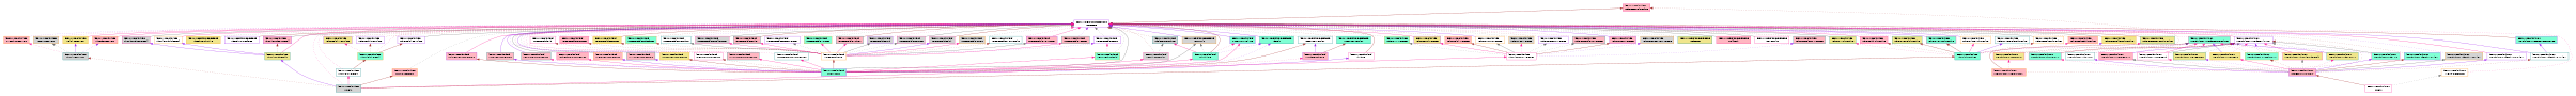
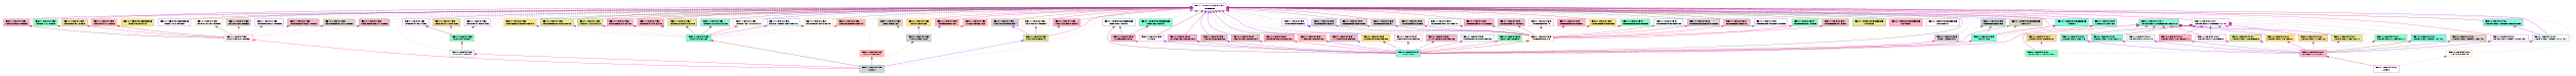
  digraph {
    rankdir=TB
    node [color=teal fillcolor=white fontname=Helvetica fontsize=10 shape=record style=filled]
    edge [color=deeppink dir=back fontname=Helvetica fontsize=10 labelfontname=Helvetica labelfontsize=10 style=dotted]
    n1 [color=purple fontcolor=black height=0.2 label="leanux::persist::Statement\l::prepare" width=0.4]
    n2 [color=deeppink fillcolor=lightgrey height=0.2 label="leanux::tools::lard\l::applyRetention" width=0.4]
    n3 [color=purple fillcolor=aquamarine height=0.2 label="leanux::tools::lard\l::mainLoop" width=0.4]
    n4 [fillcolor=aquamarine height=0.2 label="leanux::persist::Database\l::begin" width=0.4]
    n5 [fillcolor=aquamarine height=0.2 label="leanux::tools::lard\l::shrinkDB" width=0.4]
    n6 [color=darkorange fillcolor=khaki height=0.2 label="leanux::persist::Database\l::beginExclusive" width=0.4]
    n7 [color=purple height=0.2 label="leanux::persist::Database\l::beginImmediate" width=0.4]
    n8 [color=purple fillcolor=khaki height=0.2 label="leanux::tools::lrep\l::chartCmdAverage" width=0.4]
    n9 [fillcolor=lightgrey height=0.2 label="leanux::tools::lrep\l::main" width=0.4]
    n10 [color=deeppink fillcolor=lightpink height=0.2 label="leanux::tools::lrep\l::chartCPUTimeLine" width=0.4]
    n11 [color=darkorange fillcolor=lightpink height=0.2 label="leanux::tools::lrep\l::chartDiskAverage" width=0.4]
    n12 [color=purple height=0.2 label="leanux::tools::lrep\l::chartDiskRSZHisto" width=0.4]
    n13 [color=darkorange fillcolor=aquamarine height=0.2 label="leanux::tools::lrep\l::htmlDiskDetail" width=0.4]
    n14 [height=0.2 label="leanux::tools::lrep\l::htmlDiskDetails" width=0.4]
    n15 [color=purple height=0.2 label="leanux::tools::lrep\l::chartDiskScvHisto" width=0.4]
    n16 [color=deeppink fillcolor=lightpink height=0.2 label="leanux::tools::lrep\l::chartDiskTimeLine" width=0.4]
    n17 [color=purple fillcolor=khaki height=0.2 label="leanux::tools::lrep\l::chartDiskWSZHisto" width=0.4]
    n18 [fillcolor=khaki height=0.2 label="leanux::tools::lrep\l::chartKernelTimeLine" width=0.4]
    n19 [color=darkorange height=0.2 label="leanux::tools::lrep\l::chartMountAverage" width=0.4]
    n20 [color=deeppink fillcolor=aquamarine height=0.2 label="leanux::tools::lrep\l::chartMountTimeLine" width=0.4]
    n21 [color=darkorange fillcolor=lightgrey height=0.2 label="leanux::tools::lrep\l::chartNetAverage" width=0.4]
    n22 [color=darkorange height=0.2 label="leanux::tools::lrep\l::chartNicBWTimeLine" width=0.4]
    n23 [height=0.2 label="leanux::tools::lrep\l::chartNICPacketTimeLine" width=0.4]
    n24 [color=darkorange height=0.2 label="leanux::tools::lrep\l::chartPagingTimeLine" width=0.4]
    n25 [color=purple height=0.2 label="leanux::tools::lrep\l::chartPerCPUAverage" width=0.4]
    n26 [color=darkorange fillcolor=lightpink height=0.2 label="leanux::tools::lrep\l::chartSchedTimeLine" width=0.4]
    n27 [fillcolor=lightpink height=0.2 label="leanux::tools::lrep\l::chartTCPClientAverage" width=0.4]
    n28 [color=darkorange fillcolor=khaki height=0.2 label="leanux::tools::lrep\l::chartTCPClientTimeLine" width=0.4]
    n29 [color=darkorange fillcolor=lightgrey height=0.2 label="leanux::tools::lrep\l::chartTCPServerAverage" width=0.4]
    n30 [fillcolor=khaki height=0.2 label="leanux::tools::lrep\l::chartTCPServerTimeLine" width=0.4]
    n31 [fillcolor=lightpink height=0.2 label="leanux::tools::lrep\l::chartTotalCPUAverage" width=0.4]
    n32 [color=purple fillcolor=lightpink height=0.2 label="leanux::tools::lrep\l::chartUserAverage" width=0.4]
    n33 [color=darkorange fillcolor=aquamarine height=0.2 label="leanux::tools::lrep\l::chartVMAverage" width=0.4]
    n34 [fillcolor=khaki height=0.2 label="leanux::tools::lrep\l::chartVMTimeLine" width=0.4]
    n35 [color=darkorange fillcolor=lightgrey height=0.2 label="leanux::persist::Database\l::commit" width=0.4]
    n36 [color=darkorange fillcolor=lightpink height=0.2 label="leanux::tools::lrep\l::computeTotals" width=0.4]
    n37 [color=darkorange fillcolor=lightgrey height=0.2 label="leanux::tools::lrep\l::CPUHeatMap" width=0.4]
    n38 [color=purple fillcolor=lightgrey height=0.2 label="leanux::tools::lard\l::createTableCmd" width=0.4]
    n39 [color=deeppink fillcolor=lightgrey height=0.2 label="leanux::tools::lard\l::createTableCpustat" width=0.4]
    n40 [color=deeppink fillcolor=lightgrey height=0.2 label="leanux::tools::lard\l::createTableDisk" width=0.4]
    n41 [color=darkorange fillcolor=lightgrey height=0.2 label="leanux::tools::lard\l::createTableIostat" width=0.4]
    n42 [height=0.2 label="leanux::tools::lard\l::createTableMountpoint" width=0.4]
    n43 [color=purple fillcolor=lightpink height=0.2 label="leanux::tools::lard\l::createTableMountstat" width=0.4]
    n44 [fillcolor=lightpink height=0.2 label="leanux::tools::lard\l::createTableNetstat" width=0.4]
    n45 [color=deeppink height=0.2 label="leanux::tools::lard\l::createTableNic" width=0.4]
    n46 [color=deeppink fillcolor=lightpink height=0.2 label="leanux::tools::lard\l::createTableProcstat" width=0.4]
    n47 [color=darkorange fillcolor=khaki height=0.2 label="leanux::tools::lard\l::createTableResstat" width=0.4]
    n48 [color=darkorange fillcolor=aquamarine height=0.2 label="leanux::tools::lard\l::createTableSchedstat" width=0.4]
    n49 [height=0.2 label="leanux::tools::lard\l::createTableSnapshot" width=0.4]
    n50 [color=purple height=0.2 label="leanux::tools::lard\l::createTableStatus" width=0.4]
    n51 [color=darkorange fillcolor=aquamarine height=0.2 label="leanux::tools::lard\l::ensureSinglePid" width=0.4]
    n52 [color=deeppink fillcolor=lightgrey height=0.2 label="leanux::tools::lard\l::createTableTcpclientstat" width=0.4]
    n53 [fillcolor=lightpink height=0.2 label="leanux::tools::lard\l::createTableTcpkey" width=0.4]
    n54 [color=purple height=0.2 label="leanux::tools::lard\l::createTableTcpserverstat" width=0.4]
    n55 [color=darkorange fillcolor=aquamarine height=0.2 label="leanux::tools::lard\l::createTableVmstat" width=0.4]
    n56 [fillcolor=lightpink height=0.2 label="leanux::tools::lard\l::createTableWchan" width=0.4]
    n57 [fillcolor=lightgrey height=0.2 label="leanux::tools::lard\l::deleteSnapshots" width=0.4]
    n58 [color=darkorange fillcolor=khaki height=0.2 label="leanux::tools::lrep\l::DiskHeatMap" width=0.4]
    n59 [color=purple fillcolor=aquamarine height=0.2 label="leanux::tools::lmon\l::LardHistory::fetchXIOView" width=0.4]
    n60 [color=darkorange fillcolor=lightgrey height=0.2 label="leanux::tools::lmon\l::LardHistory::fetchXNetView" width=0.4]
    n61 [color=purple height=0.2 label="leanux::tools::lmon\l::LardHistory::fetchXProcView" width=0.4]
    n62 [height=0.2 label="leanux::tools::lmon\l::LardHistory::fetchXSysView" width=0.4]
    n63 [color=purple fillcolor=aquamarine height=0.2 label="leanux::tools::lmon\l::LardHistory::getCPUStatRange" width=0.4]
    n64 [height=0.2 label="leanux::persist::Database\l::getUserVersion" width=0.4]
    n65 [color=purple fillcolor=lightpink height=0.2 label="leanux::tools::lrep\l::htmlCmdCPUDetail" width=0.4]
    n66 [fillcolor=khaki height=0.2 label="leanux::tools::lrep\l::htmlCmdDetails" width=0.4]
    n67 [color=deeppink fillcolor=lightgrey height=0.2 label="leanux::tools::lrep\l::htmlCmdRSSDetail" width=0.4]
    n68 [color=darkorange height=0.2 label="leanux::tools::lrep\l::htmlCmdUidDetail" width=0.4]
    n69 [color=deeppink height=0.2 label="leanux::tools::lard\l::initDB" width=0.4]
    n70 [color=darkorange fillcolor=lightpink height=0.2 label="leanux::tools::lrep\l::load5HeatMap" width=0.4]
    n71 [color=darkorange fillcolor=lightpink height=0.2 label="leanux::tools::lrep\l::NetPktHeatMap" width=0.4]
    n72 [fillcolor=khaki height=0.2 label="leanux::persist::Database\l::release" width=0.4]
    n73 [color=deeppink fillcolor=lightpink height=0.2 label="leanux::persist::Database\l::rollback" width=0.4]
    n74 [color=deeppink height=0.2 label="leanux::persist::Database\l::savepoint" width=0.4]
    n75 [fillcolor=aquamarine height=0.2 label="leanux::persist::Database\l::setUserVersion" width=0.4]
    n76 [color=purple fillcolor=lightpink height=0.2 label="leanux::tools::lard\l::TimeSnap::storeSnap" width=0.4]
    n77 [fillcolor=lightpink height=0.2 label="leanux::tools::lard\l::IOSnap::storeSnap" width=0.4]
    n78 [fillcolor=lightpink height=0.2 label="leanux::tools::lard\l::CPUSnap::storeSnap" width=0.4]
    n79 [color=deeppink fillcolor=lightpink height=0.2 label="leanux::tools::lard\l::SchedSnap::storeSnap" width=0.4]
    n80 [color=darkorange fillcolor=lightpink height=0.2 label="leanux::tools::lard\l::NetSnap::storeSnap" width=0.4]
    n81 [fillcolor=lightpink height=0.2 label="leanux::tools::lard\l::VMSnap::storeSnap" width=0.4]
    n82 [color=darkorange fillcolor=khaki height=0.2 label="leanux::tools::lard\l::ProcSnap::storeSnap" width=0.4]
    n83 [color=deeppink height=0.2 label="leanux::tools::lard\l::ResSnap::storeSnap" width=0.4]
    n84 [fillcolor=lightpink height=0.2 label="leanux::tools::lard\l::MountSnap::storeSnap" width=0.4]
    n85 [height=0.2 label="leanux::tools::lard\l::TCPEstaSnap::storeSnap" width=0.4]
    n86 [color=purple height=0.2 label="leanux::tools::lmon\l::LardHistory::updateMinMax" width=0.4]
    n87 [color=deeppink fillcolor=aquamarine height=0.2 label="leanux::tools::lmon\l::LardHistory::updateRangeTime" width=0.4]
    n88 [color=purple fillcolor=aquamarine height=0.2 label="leanux::tools::lard\l::vacuumAnalyze" width=0.4]
    n89 [color=darkorange height=0.2 label="leanux::tools::lmon\l::verifyDatabase" width=0.4]
    n90 [color=deeppink height=0.2 label="leanux::tools::lrep\l::htmlReportAverages" width=0.4]
    n91 [fillcolor=aquamarine height=0.2 label="leanux::tools::lrep\l::htmlTimeLines" width=0.4]
    n92 [fillcolor=lightgrey height=0.2 label="leanux::tools::lrep\l::htmlHeatMaps" width=0.4]
    n93 [color=darkorange height=0.2 label="leanux::tools::lard\l::createSchema" width=0.4]
    n94 [color=purple fillcolor=lightpink height=0.2 label="leanux::tools::lmon\l::Screen::runHistory" width=0.4]
    n95 [color=purple fillcolor=lightpink height=0.2 label="leanux::tools::lard\l::updateSchema" width=0.4]
    n96 [fillcolor=khaki height=0.2 label="leanux::tools::lmon\l::LardHistory::dayDown" width=0.4]
    n97 [color=deeppink fillcolor=aquamarine height=0.2 label="leanux::tools::lmon\l::LardHistory::dayUp" width=0.4]
    n98 [color=deeppink fillcolor=aquamarine height=0.2 label="leanux::tools::lmon\l::LardHistory::hourDown" width=0.4]
    n99 [height=0.2 label="leanux::tools::lmon\l::LardHistory::hourUp" width=0.4]
-   n100 [color=darkorange fillcolor=lightpink height=0.2 label="leanux::tools::lmon\l::LardHistory::LardHistory" width=0.4]
+   n100 [color=darkorange fillcolor=aquamarine height=0.2 label="leanux::tools::lmon\l::LardHistory::LardHistory" width=0.4]
    n101 [color=deeppink fillcolor=lightpink height=0.2 label="leanux::tools::lmon\l::LardHistory::rangeDown" width=0.4]
    n102 [color=deeppink height=0.2 label="leanux::tools::lmon\l::LardHistory::rangeEnd" width=0.4]
    n103 [fillcolor=khaki height=0.2 label="leanux::tools::lmon\l::LardHistory::rangeStart" width=0.4]
    n104 [color=darkorange fillcolor=khaki height=0.2 label="leanux::tools::lmon\l::LardHistory::rangeUp" width=0.4]
    n105 [color=deeppink fillcolor=khaki height=0.2 label="leanux::tools::lmon\l::LardHistory::setZoom" width=0.4]
    n106 [color=darkorange fillcolor=aquamarine height=0.2 label="leanux::tools::lmon\l::LardHistory::weekDown" width=0.4]
-   n107 [color=deeppink fillcolor=khaki height=0.2 label="leanux::tools::lmon\l::LardHistory::htmlCmdDetails" width=0.4]
+   n107 [color=deeppink fillcolor=khaki height=0.2 label="leanux::tools::lmon\l::LardHistory::weekUp" width=0.4]
    n108 [color=deeppink height=0.2 label="leanux::tools::lmon\l::main" width=0.4]
    n1 -> n2 [color=brown]
    n1 -> n3 [color=gray40 style=solid]
    n1 -> n4 [color=purple style=solid]
    n1 -> n5 [color=brown style=solid]
    n1 -> n6 [color=gray40]
    n1 -> n7 [color=brown style=solid]
    n1 -> n8 [style=solid]
    n1 -> n9
-   n10 -> n1 [color=brown style=solid]
+   n1 -> n10 [color=brown style=solid]
    n1 -> n11 [color=brown]
    n1 -> n12 [color=brown]
    n1 -> n13
    n1 -> n14
    n1 -> n15 [color=gray40 style=solid]
    n1 -> n16 [style=solid]
    n1 -> n17 [color=brown]
    n1 -> n18 [color=purple]
    n1 -> n19 [color=purple style=solid]
    n1 -> n20 [color=purple style=solid]
    n1 -> n21 [color=gray40]
    n1 -> n22 [color=purple style=solid]
    n1 -> n23 [color=gray40]
    n1 -> n24 [color=gray40 style=solid]
    n1 -> n25 [color=brown]
    n1 -> n26 [color=brown]
    n1 -> n27
    n1 -> n28 [color=gray40 style=solid]
    n1 -> n29 [color=gray40]
    n1 -> n30 [color=brown style=solid]
    n1 -> n31 [color=brown]
    n1 -> n32 [color=purple style=solid]
    n1 -> n33 [color=gray40]
    n1 -> n34 [color=gray40 style=solid]
    n1 -> n35 [color=purple style=solid]
    n1 -> n36 [color=gray40]
    n1 -> n37
    n1 -> n38
    n1 -> n39 [color=gray40 style=solid]
    n1 -> n40 [color=brown style=solid]
    n1 -> n41 [color=gray40]
    n1 -> n42
    n1 -> n43 [style=solid]
    n1 -> n44 [color=purple]
    n1 -> n45 [color=purple]
    n1 -> n46
    n1 -> n47 [color=brown style=solid]
    n1 -> n48 [color=brown]
    n1 -> n49 [color=purple]
    n1 -> n50 [color=gray40]
    n1 -> n51 [color=gray40]
    n1 -> n52 [color=gray40 style=solid]
    n1 -> n53 [color=brown style=solid]
    n1 -> n54
    n1 -> n55 [color=gray40]
    n1 -> n56 [color=brown style=solid]
    n1 -> n57 [color=brown]
    n1 -> n58 [style=solid]
    n1 -> n59 [color=brown]
    n1 -> n60 [color=purple]
    n1 -> n61 [style=solid]
    n1 -> n62 [color=purple style=solid]
    n1 -> n63 [color=brown style=solid]
    n1 -> n64 [color=gray40]
    n1 -> n65 [color=gray40 style=solid]
    n1 -> n66 [style=solid]
    n1 -> n67 [color=gray40 style=solid]
    n1 -> n68 [style=solid]
    n1 -> n69 [color=brown style=solid]
    n1 -> n70 [style=solid]
    n1 -> n71 [color=purple]
    n1 -> n72 [color=gray40]
    n1 -> n73 [color=gray40 style=solid]
    n1 -> n74 [color=gray40 style=solid]
    n1 -> n75 [color=brown]
    n1 -> n76 [style=solid]
    n1 -> n77 [color=purple style=solid]
    n1 -> n78 [color=purple style=solid]
    n1 -> n79 [color=purple]
    n1 -> n80 [color=gray40 style=solid]
    n1 -> n81 [color=brown]
    n1 -> n82 [color=purple style=solid]
    n1 -> n83 [color=gray40]
    n1 -> n84
    n1 -> n85
    n1 -> n86 [style=solid]
    n1 -> n87
    n1 -> n88 [color=purple style=solid]
    n1 -> n89
    n2 -> n3 [style=solid]
    n4 -> n3 [color=purple]
    n4 -> n5 [color=purple]
    n5 -> n3 [style=solid]
    n8 -> n90 [style=solid]
    n10 -> n91 [color=brown]
    n11 -> n90 [color=brown style=solid]
    n12 -> n13 [color=brown]
    n13 -> n14 [color=brown style=solid]
    n14 -> n9 [style=solid]
    n15 -> n13 [color=brown style=solid]
    n16 -> n91 [color=brown]
    n17 -> n13
    n18 -> n91 [color=brown style=solid]
    n19 -> n90 [color=gray40 style=solid]
    n20 -> n91 [color=brown style=solid]
    n21 -> n90
    n22 -> n91 [style=solid]
    n23 -> n91 [color=purple style=solid]
    n24 -> n91 [color=brown]
    n25 -> n90 [color=gray40]
    n26 -> n91
    n27 -> n90 [color=gray40]
    n28 -> n91 [color=purple]
    n29 -> n90 [color=purple]
    n30 -> n91
    n31 -> n90 [color=purple]
    n32 -> n90 [color=brown style=solid]
    n33 -> n90 [color=gray40]
    n34 -> n91
    n35 -> n3 [color=gray40 style=solid]
    n35 -> n5 [color=gray40]
    n36 -> n9 [color=brown style=solid]
    n37 -> n92 [color=gray40]
    n38 -> n93 [color=gray40 style=solid]
    n39 -> n93 [color=gray40]
    n40 -> n93 [color=purple style=solid]
    n41 -> n93 [style=solid]
    n42 -> n93 [color=brown]
    n43 -> n93 [color=gray40 style=solid]
    n44 -> n93 [style=solid]
    n45 -> n93 [color=brown]
    n46 -> n93 [color=brown]
    n47 -> n93 [color=brown]
    n48 -> n93 [color=brown]
    n49 -> n93 [color=gray40 style=solid]
    n50 -> n51
    n50 -> n93 [color=purple]
    n51 -> n3 [style=solid]
    n52 -> n93 [style=solid]
    n53 -> n93 [style=solid]
    n54 -> n93 [color=gray40]
    n55 -> n93 [style=solid]
    n56 -> n93 [style=solid]
    n57 -> n2 [color=gray40]
    n57 -> n5 [style=solid]
    n58 -> n92 [color=purple style=solid]
    n59 -> n94 [color=brown style=solid]
    n60 -> n94 [color=gray40 style=solid]
    n61 -> n94 [color=purple style=solid]
    n62 -> n94 [color=brown]
    n63 -> n62 [color=purple style=solid]
    n64 -> n3 [color=brown style=solid]
    n64 -> n95 [color=purple style=solid]
    n65 -> n66 [color=brown]
    n66 -> n9 [color=purple style=solid]
    n67 -> n66 [color=purple style=solid]
    n68 -> n66 [color=purple style=solid]
    n69 -> n3 [color=purple style=solid]
    n70 -> n92 [color=purple]
    n71 -> n92
    n75 -> n95 [color=brown style=solid]
    n76 -> n3 [color=brown style=solid]
    n77 -> n3 [color=purple style=solid]
    n78 -> n3
    n79 -> n3 [style=solid]
    n80 -> n3 [color=purple style=solid]
    n81 -> n3 [color=purple]
    n82 -> n3 [color=brown style=solid]
    n83 -> n3 [color=brown]
    n84 -> n3 [style=solid]
    n85 -> n3 [style=solid]
    n86 -> n96 [color=gray40]
    n86 -> n97 [color=gray40 style=solid]
    n86 -> n98 [color=brown style=solid]
    n86 -> n99 [color=brown]
    n86 -> n100 [color=brown]
    n86 -> n101 [color=purple style=solid]
    n86 -> n102 [color=gray40 style=solid]
    n86 -> n103 [color=gray40]
    n86 -> n104
    n86 -> n105 [color=brown]
    n86 -> n106 [color=purple]
    n86 -> n107 [style=solid]
    n87 -> n96 [color=purple style=solid]
    n87 -> n97 [color=purple]
    n87 -> n98
    n87 -> n99 [color=purple]
    n87 -> n100 [color=brown style=solid]
    n87 -> n101 [color=purple]
    n87 -> n102 [style=solid]
    n87 -> n103
    n87 -> n104 [color=purple style=solid]
    n87 -> n105 [color=gray40]
-   n87 -> n106
    n87 -> n107 [color=brown]
    n88 -> n3 [style=solid]
    n88 -> n5
    n89 -> n108 [color=gray40]
    n90 -> n9 [style=solid]
    n91 -> n9 [color=brown style=solid]
    n92 -> n9 [color=brown]
    n93 -> n3 [color=brown style=solid]
    n94 -> n108 [color=brown style=solid]
    n95 -> n3
    n96 -> n94
    n97 -> n94 [color=purple style=solid]
    n98 -> n94
    n99 -> n94 [color=purple style=solid]
    n101 -> n94 [color=gray40 style=solid]
    n102 -> n94
    n103 -> n94 [color=purple]
    n104 -> n94 [style=solid]
    n105 -> n100
    n106 -> n94 [color=brown]
    n107 -> n94 [color=gray40]
  }
